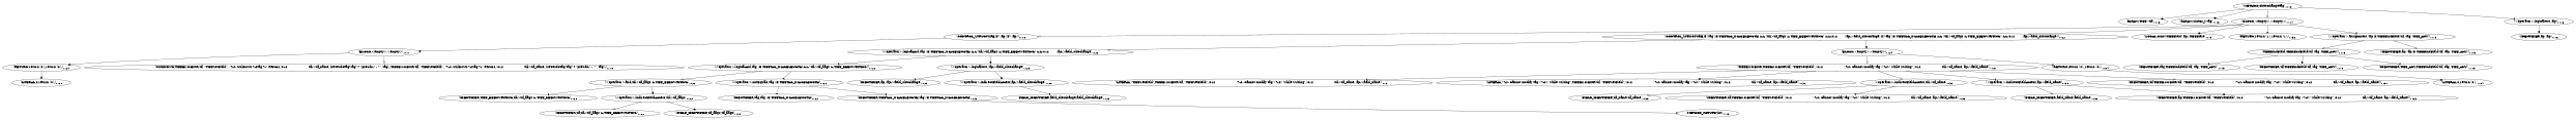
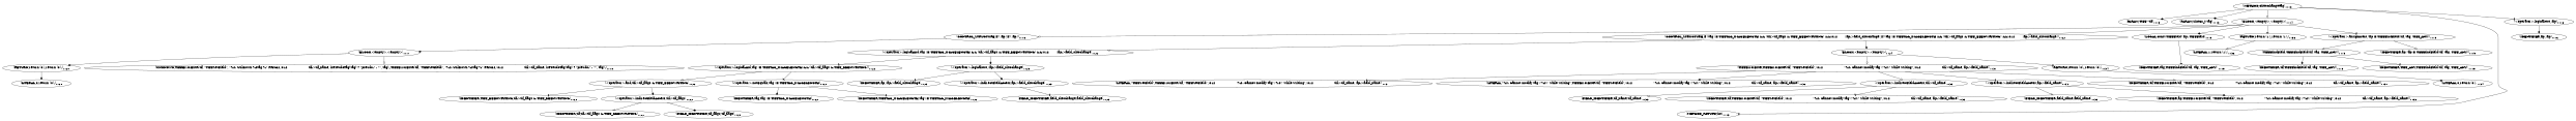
  digraph {
    edge [arrowhead=diamond]
    n1 [label=<(METHOD,OkToChangeTag)<SUB>1113</SUB>>]
    n2 [label=<(PARAM,TIFF *tif)<SUB>1113</SUB>>]
    n3 [label=<(PARAM,uint32_t tag)<SUB>1113</SUB>>]
    n4 [label=<(BLOCK,&lt;empty&gt;,&lt;empty&gt;)<SUB>1114</SUB>>]
    n5 [label=<(METHOD_RETURN,int)<SUB>1113</SUB>>]
    n6 [label=<(&lt;operator&gt;.logicalNot,!fip)<SUB>1116</SUB>>]
    n7 [label=<(LOCAL,const TIFFField* fip: TIFFField)<SUB>1115</SUB>>]
    n8 [label=<(&lt;operator&gt;.assignment,*fip = TIFFFindField(tif, tag, TIFF_ANY))<SUB>1115</SUB>>]
    n9 [label=<(CONTROL_STRUCTURE,if (!fip),if (!fip))<SUB>1116</SUB>>]
    n10 [label=<(CONTROL_STRUCTURE,if (tag != TIFFTAG_IMAGELENGTH &amp;&amp; (tif-&gt;tif_flags &amp; TIFF_BEENWRITING) &amp;&amp;\012        !fip-&gt;field_oktochange),if (tag != TIFFTAG_IMAGELENGTH &amp;&amp; (tif-&gt;tif_flags &amp; TIFF_BEENWRITING) &amp;&amp;\012        !fip-&gt;field_oktochange))<SUB>1122</SUB>>]
    n11 [label=<(RETURN,return (1);,return (1);)<SUB>1136</SUB>>]
    n12 [label=<(IDENTIFIER,fip,*fip = TIFFFindField(tif, tag, TIFF_ANY))<SUB>1115</SUB>>]
    n13 [label=<(TIFFFindField,TIFFFindField(tif, tag, TIFF_ANY))<SUB>1115</SUB>>]
    n14 [label=<(BLOCK,&lt;empty&gt;,&lt;empty&gt;)<SUB>1117</SUB>>]
    n15 [label=<(&lt;operator&gt;.logicalAnd,tag != TIFFTAG_IMAGELENGTH &amp;&amp; (tif-&gt;tif_flags &amp; TIFF_BEENWRITING) &amp;&amp;\012        !fip-&gt;field_oktochange)<SUB>1122</SUB>>]
    n16 [label=<(BLOCK,&lt;empty&gt;,&lt;empty&gt;)<SUB>1124</SUB>>]
+   n17 [label=<(LITERAL,1,return (1);)<SUB>1136</SUB>>]
    n18 [label=<(IDENTIFIER,tif,TIFFFindField(tif, tag, TIFF_ANY))<SUB>1115</SUB>>]
    n19 [label=<(IDENTIFIER,tag,TIFFFindField(tif, tag, TIFF_ANY))<SUB>1115</SUB>>]
    n20 [label=<(IDENTIFIER,TIFF_ANY,TIFFFindField(tif, tag, TIFF_ANY))<SUB>1115</SUB>>]
    n21 [label=<(IDENTIFIER,fip,!fip)<SUB>1116</SUB>>]
    n22 [label=<(UNKNOWN,TIFFErrorExtR(tif, &quot;TIFFSetField&quot;, &quot;%s: Unknown %stag %&quot; PRIu32,\012                      tif-&gt;tif_name, isPseudoTag(tag) ? &quot;pseudo-&quot; : &quot;&quot;, tag);,TIFFErrorExtR(tif, &quot;TIFFSetField&quot;, &quot;%s: Unknown %stag %&quot; PRIu32,\012                      tif-&gt;tif_name, isPseudoTag(tag) ? &quot;pseudo-&quot; : &quot;&quot;, tag);)<SUB>1118</SUB>>]
    n23 [label=<(RETURN,return (0);,return (0);)<SUB>1120</SUB>>]
    n24 [label=<(LITERAL,0,return (0);)<SUB>1120</SUB>>]
    n25 [label=<(&lt;operator&gt;.logicalAnd,tag != TIFFTAG_IMAGELENGTH &amp;&amp; (tif-&gt;tif_flags &amp; TIFF_BEENWRITING))<SUB>1122</SUB>>]
    n26 [label=<(&lt;operator&gt;.logicalNot,!fip-&gt;field_oktochange)<SUB>1123</SUB>>]
    n27 [label=<(TIFFErrorExtR,TIFFErrorExtR(tif, &quot;TIFFSetField&quot;,\012                      &quot;%s: Cannot modify tag \&quot;%s\&quot; while writing&quot;,\012                      tif-&gt;tif_name, fip-&gt;field_name))<SUB>1131</SUB>>]
    n28 [label=<(RETURN,return (0);,return (0);)<SUB>1134</SUB>>]
    n29 [label=<(&lt;operator&gt;.notEquals,tag != TIFFTAG_IMAGELENGTH)<SUB>1122</SUB>>]
    n30 [label=<(&lt;operator&gt;.and,tif-&gt;tif_flags &amp; TIFF_BEENWRITING)<SUB>1122</SUB>>]
    n31 [label=<(&lt;operator&gt;.indirectFieldAccess,fip-&gt;field_oktochange)<SUB>1123</SUB>>]
    n32 [label=<(IDENTIFIER,fip,!fip-&gt;field_oktochange)<SUB>1123</SUB>>]
    n33 [label=<(IDENTIFIER,tag,tag != TIFFTAG_IMAGELENGTH)<SUB>1122</SUB>>]
    n34 [label=<(IDENTIFIER,TIFFTAG_IMAGELENGTH,tag != TIFFTAG_IMAGELENGTH)<SUB>1122</SUB>>]
    n35 [label=<(&lt;operator&gt;.indirectFieldAccess,tif-&gt;tif_flags)<SUB>1122</SUB>>]
    n36 [label=<(IDENTIFIER,TIFF_BEENWRITING,tif-&gt;tif_flags &amp; TIFF_BEENWRITING)<SUB>1122</SUB>>]
    n37 [label=<(IDENTIFIER,tif,tif-&gt;tif_flags &amp; TIFF_BEENWRITING)<SUB>1122</SUB>>]
    n38 [label=<(FIELD_IDENTIFIER,tif_flags,tif_flags)<SUB>1122</SUB>>]
    n39 [label=<(FIELD_IDENTIFIER,field_oktochange,field_oktochange)<SUB>1123</SUB>>]
    n40 [label=<(IDENTIFIER,tif,TIFFErrorExtR(tif, &quot;TIFFSetField&quot;,\012                      &quot;%s: Cannot modify tag \&quot;%s\&quot; while writing&quot;,\012                      tif-&gt;tif_name, fip-&gt;field_name))<SUB>1131</SUB>>]
    n41 [label=<(LITERAL,&quot;TIFFSetField&quot;,TIFFErrorExtR(tif, &quot;TIFFSetField&quot;,\012                      &quot;%s: Cannot modify tag \&quot;%s\&quot; while writing&quot;,\012                      tif-&gt;tif_name, fip-&gt;field_name))<SUB>1131</SUB>>]
    n42 [label=<(LITERAL,&quot;%s: Cannot modify tag \&quot;%s\&quot; while writing&quot;,TIFFErrorExtR(tif, &quot;TIFFSetField&quot;,\012                      &quot;%s: Cannot modify tag \&quot;%s\&quot; while writing&quot;,\012                      tif-&gt;tif_name, fip-&gt;field_name))<SUB>1132</SUB>>]
    n43 [label=<(&lt;operator&gt;.indirectFieldAccess,tif-&gt;tif_name)<SUB>1133</SUB>>]
    n44 [label=<(&lt;operator&gt;.indirectFieldAccess,fip-&gt;field_name)<SUB>1133</SUB>>]
    n45 [label=<(LITERAL,0,return (0);)<SUB>1134</SUB>>]
    n46 [label=<(IDENTIFIER,tif,TIFFErrorExtR(tif, &quot;TIFFSetField&quot;,\012                      &quot;%s: Cannot modify tag \&quot;%s\&quot; while writing&quot;,\012                      tif-&gt;tif_name, fip-&gt;field_name))<SUB>1133</SUB>>]
    n47 [label=<(FIELD_IDENTIFIER,tif_name,tif_name)<SUB>1133</SUB>>]
    n48 [label=<(IDENTIFIER,fip,TIFFErrorExtR(tif, &quot;TIFFSetField&quot;,\012                      &quot;%s: Cannot modify tag \&quot;%s\&quot; while writing&quot;,\012                      tif-&gt;tif_name, fip-&gt;field_name))<SUB>1133</SUB>>]
    n49 [label=<(FIELD_IDENTIFIER,field_name,field_name)<SUB>1133</SUB>>]
    n1 -> n2
    n1 -> n3
    n1 -> n4 [arrowhead=onormal]
-   n34 -> n5 [arrowhead=tee]
+   n1 -> n5 [arrowhead=tee]
    n1 -> n6 [arrowhead=tee]
    n4 -> n7
    n4 -> n8 [arrowhead=tee]
    n4 -> n9 [arrowhead=onormal]
    n4 -> n10 [arrowhead=onormal]
    n4 -> n11 [arrowhead=tee]
    n6 -> n21
    n8 -> n12 [arrowhead=onormal]
    n8 -> n13 [arrowhead=onormal]
    n9 -> n14
    n10 -> n15 [arrowhead=onormal]
    n10 -> n16
+   n11 -> n17 [arrowhead=onormal]
    n13 -> n18
-   n13 -> n19 [arrowhead=tee]
+   n7 -> n19 [arrowhead=tee]
    n13 -> n20 [arrowhead=tee]
    n14 -> n22 [arrowhead=onormal]
    n14 -> n23
    n15 -> n25 [arrowhead=tee]
    n15 -> n26
    n16 -> n27 [arrowhead=onormal]
    n16 -> n28 [arrowhead=tee]
    n23 -> n24
    n25 -> n29 [arrowhead=tee]
    n25 -> n30 [arrowhead=onormal]
    n26 -> n31
    n26 -> n32 [arrowhead=tee]
    n27 -> n40 [arrowhead=onormal]
    n27 -> n41 [arrowhead=tee]
    n27 -> n42
    n27 -> n43 [arrowhead=onormal]
    n27 -> n44 [arrowhead=tee]
    n28 -> n45
-   n29 -> n33 [arrowhead=tee]
+   n29 -> n33
    n29 -> n34 [arrowhead=tee]
    n30 -> n35
    n30 -> n36 [arrowhead=tee]
    n31 -> n39 [arrowhead=tee]
    n35 -> n37 [arrowhead=onormal]
    n35 -> n38
    n43 -> n46 [arrowhead=tee]
    n43 -> n47 [arrowhead=onormal]
    n44 -> n48
    n44 -> n49 [arrowhead=onormal]
  }
